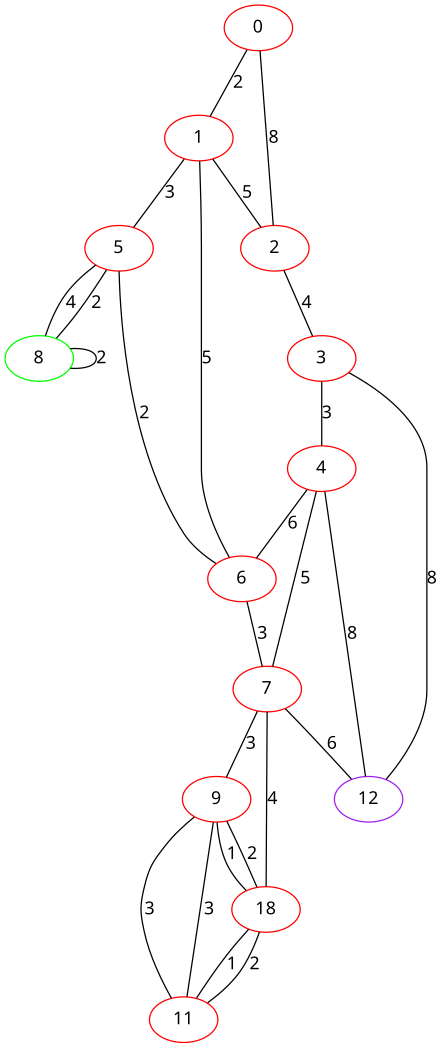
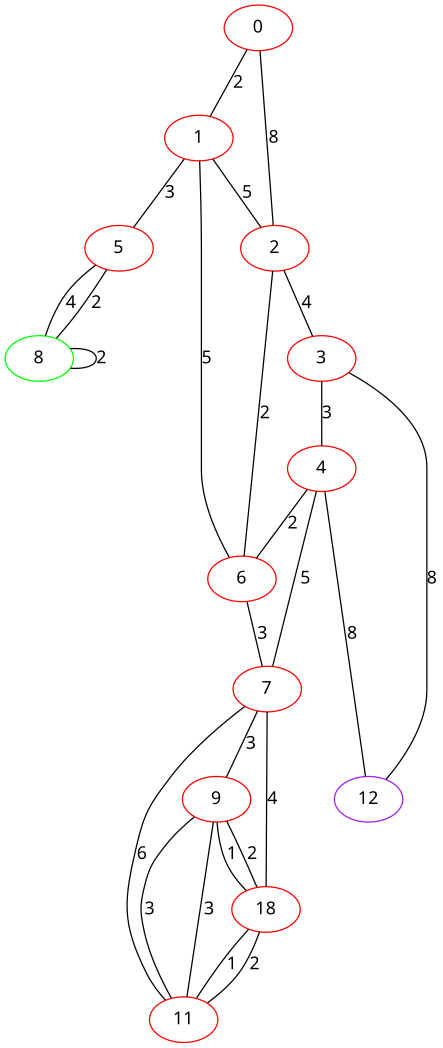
  graph {
    fontname="Noto Sans"
    node [color=red fontname="Noto Sans" weight=1]
    edge [fontname="Noto Sans"]
    0
    1
    2
    5
    6
    3
    8 [color=green weight=2]
    7
    4
    12 [color=purple weight=4]
    9
    n12 [label=18]
    11
    0 -- 1 [label=2]
    0 -- 2 [label=8]
    1 -- 2 [label=5]
    1 -- 5 [label=3]
    1 -- 6 [label=5]
    2 -- 3 [label=4]
-   5 -- 6 [label=2]
+   2 -- 6 [label=2]
    5 -- 8 [label=4]
    5 -- 8 [label=2]
    6 -- 7 [label=3]
    3 -- 4 [label=3]
    3 -- 12 [label=8]
    8 -- 8 [label=2]
    7 -- 9 [label=3]
    7 -- n12 [label=4]
-   7 -- 12 [label=6]
-   4 -- 6 [label=6]
+   7 -- 11 [label=6]
+   4 -- 6 [label=2]
    4 -- 7 [label=5]
    4 -- 12 [label=8]
    9 -- n12 [label=1]
    9 -- n12 [label=2]
    9 -- 11 [label=3]
    9 -- 11 [label=3]
    n12 -- 11 [label=2]
    n12 -- 11 [label=1]
  }
